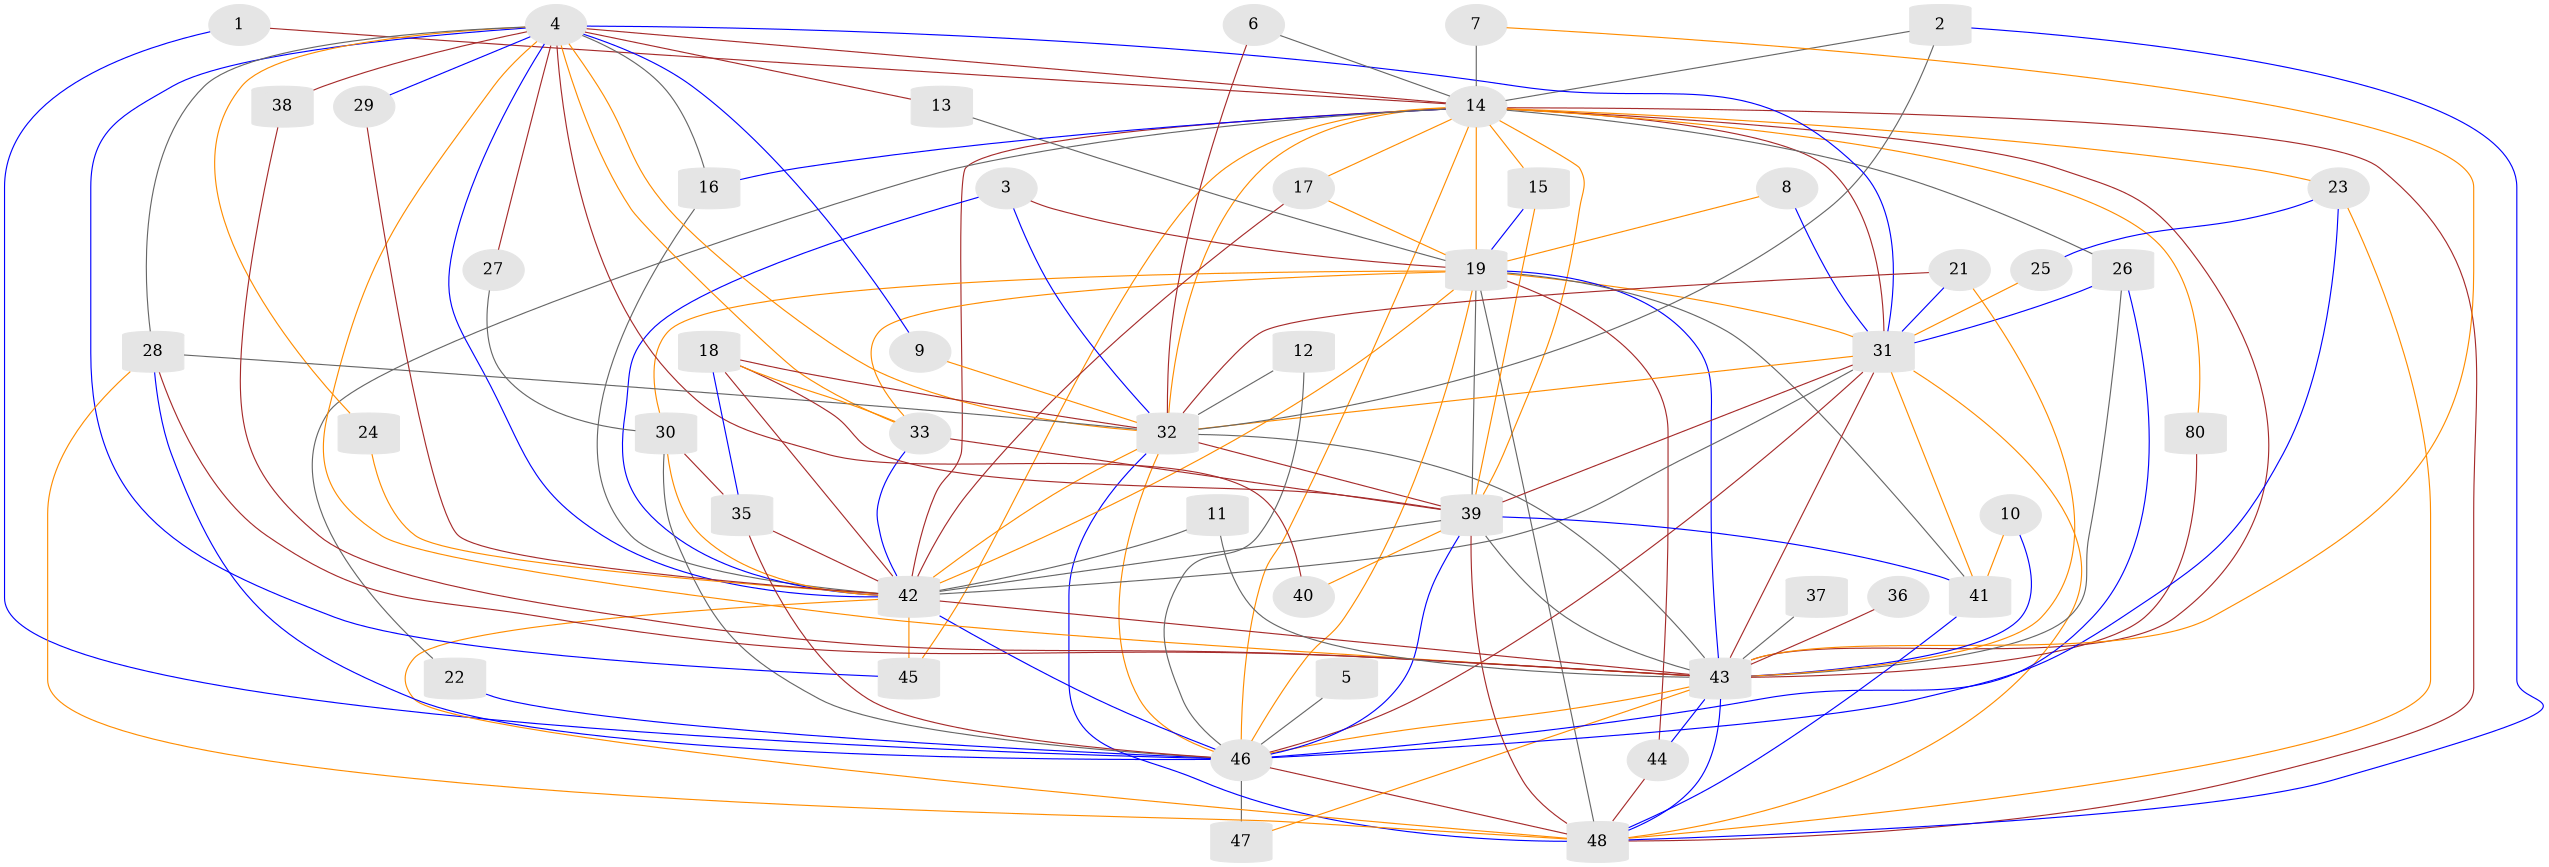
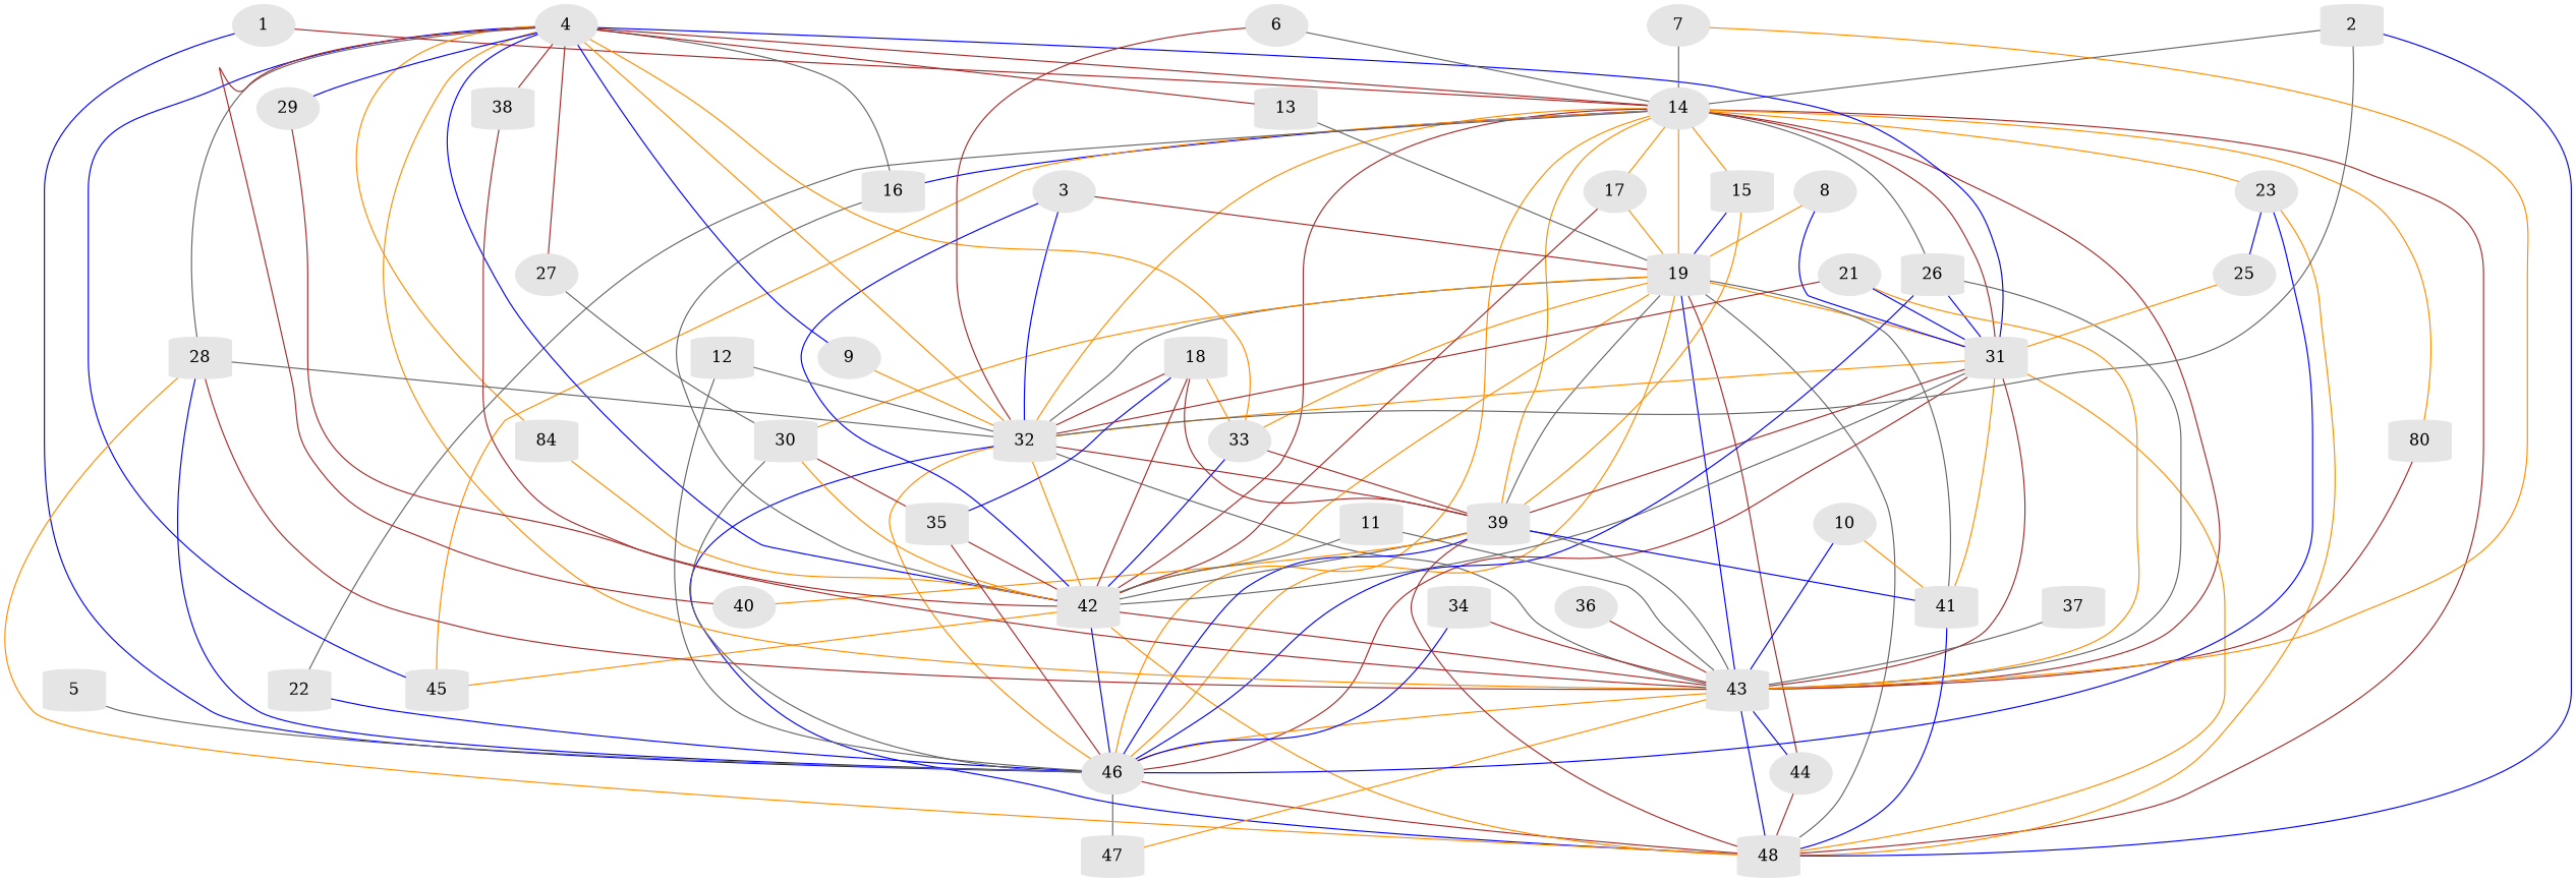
  graph {
    node [color=gray90 shape=cylinder style=filled]
    edge [color=darkorange weight=1.0]
    1 [shape=ellipse]
    14 [shape=ellipse]
    46 [shape=ellipse]
    32
    48
    19
    42
    16
    31
    43
    45
    15
    17 [shape=ellipse]
    n14 [label=80]
    22
    23 [shape=ellipse]
    26
    39
    47
    2
    3 [shape=ellipse]
    33 [shape=ellipse]
    41
    30
    44 [shape=ellipse]
    4 [shape=ellipse]
    9 [shape=ellipse]
    13
-   24
+   24 [label=84]
    27 [shape=ellipse]
    28
    29 [shape=ellipse]
    38
    40 [shape=ellipse]
    5
    6 [shape=ellipse]
    7 [shape=ellipse]
    8 [shape=ellipse]
    10 [shape=ellipse]
    11
    12
    25 [shape=ellipse]
    18
    35
    37
    21 [shape=ellipse]
+   34
    36 [shape=ellipse]
    1 -- 14 [color=brown]
    1 -- 46 [color=blue]
    14 -- 46
    14 -- 32 [weight=2.0]
    14 -- 48 [color=brown]
    14 -- 19 [weight=2.0]
    14 -- 42 [color=brown]
    14 -- 16 [color=blue]
    14 -- 31 [color=brown weight=2.0]
    14 -- 43 [color=brown weight=2.0]
    14 -- 45
    14 -- 15 [weight=2.0]
    14 -- 17
    14 -- n14
    14 -- 22 [color=gray40]
    14 -- 23
    14 -- 26 [color=gray40]
    14 -- 39
    46 -- 48 [color=brown]
    46 -- 47 [color=gray40 weight=2.0]
    32 -- 46
    32 -- 48 [color=blue]
    32 -- 42
    32 -- 43 [color=gray40 weight=2.0]
    32 -- 39 [color=brown]
    19 -- 46
+   19 -- 32 [color=gray40]
    19 -- 48 [color=gray40 weight=2.0]
    19 -- 42 [weight=2.0]
    19 -- 31
    19 -- 43 [color=blue weight=3.0]
    19 -- 39 [color=gray40]
    19 -- 33
    19 -- 41 [color=gray40]
    19 -- 30
    19 -- 44 [color=brown]
    42 -- 46 [color=blue weight=2.0]
    42 -- 48
    42 -- 43 [color=brown weight=2.0]
    42 -- 45
    16 -- 42 [color=gray40]
    31 -- 46 [color=brown]
    31 -- 32
    31 -- 48
    31 -- 42 [color=gray40]
    31 -- 43 [color=brown weight=3.0]
    31 -- 39 [color=brown]
    31 -- 41
    43 -- 46 [weight=2.0]
    43 -- 48 [color=blue weight=2.0]
    43 -- 47
    43 -- 44 [color=blue]
    15 -- 19 [color=blue]
    15 -- 39
    17 -- 19
    17 -- 42 [color=brown]
    n14 -- 43 [color=brown]
    22 -- 46 [color=blue]
    23 -- 46 [color=blue]
    23 -- 48
    23 -- 25 [color=blue]
    26 -- 46 [color=blue]
    26 -- 31 [color=blue]
    26 -- 43 [color=gray40]
    39 -- 46 [color=blue]
    39 -- 48 [color=brown weight=2.0]
    39 -- 42 [color=gray40 weight=2.0]
    39 -- 43 [color=gray40 weight=2.0]
    39 -- 41 [color=blue]
    39 -- 40
    2 -- 14 [color=gray40]
    2 -- 32 [color=gray40]
    2 -- 48 [color=blue]
    3 -- 32 [color=blue]
    3 -- 19 [color=brown]
    3 -- 42 [color=blue]
    33 -- 42 [color=blue]
    33 -- 39 [color=brown weight=2.0]
    41 -- 48 [color=blue]
    30 -- 46 [color=gray40]
    30 -- 42 [weight=2.0]
    30 -- 35 [color=brown]
    44 -- 48 [color=brown]
    4 -- 14 [color=brown weight=2.0]
    4 -- 32
    4 -- 42 [color=blue]
    4 -- 16 [color=gray40]
    4 -- 31 [color=blue]
    4 -- 43
    4 -- 45 [color=blue]
    4 -- 33
    4 -- 9 [color=blue]
    4 -- 13 [color=brown]
    4 -- 24
    4 -- 27 [color=brown]
    4 -- 28 [color=gray40]
    4 -- 29 [color=blue]
    4 -- 38 [color=brown]
    4 -- 40 [color=brown]
    9 -- 32
    13 -- 19 [color=gray40]
    24 -- 42
    27 -- 30 [color=gray40]
    28 -- 46 [color=blue]
    28 -- 32 [color=gray40]
    28 -- 48
    28 -- 43 [color=brown]
    29 -- 42 [color=brown]
    38 -- 43 [color=brown]
    5 -- 46 [color=gray40]
    6 -- 14 [color=gray40]
    6 -- 32 [color=brown]
    7 -- 14 [color=gray40 weight=2.0]
    7 -- 43
    8 -- 19
    8 -- 31 [color=blue]
    10 -- 43 [color=blue]
    10 -- 41
    11 -- 42 [color=gray40]
    11 -- 43 [color=gray40]
    12 -- 46 [color=gray40]
    12 -- 32 [color=gray40]
    25 -- 31
    18 -- 32 [color=brown]
    18 -- 42 [color=brown]
    18 -- 39 [color=brown]
    18 -- 33
    18 -- 35 [color=blue]
    35 -- 46 [color=brown]
    35 -- 42 [color=brown]
    37 -- 43 [color=gray40]
    21 -- 32 [color=brown]
    21 -- 31 [color=blue]
    21 -- 43
+   34 -- 46 [color=blue]
+   34 -- 43 [color=brown]
    36 -- 43 [color=brown]
  }
